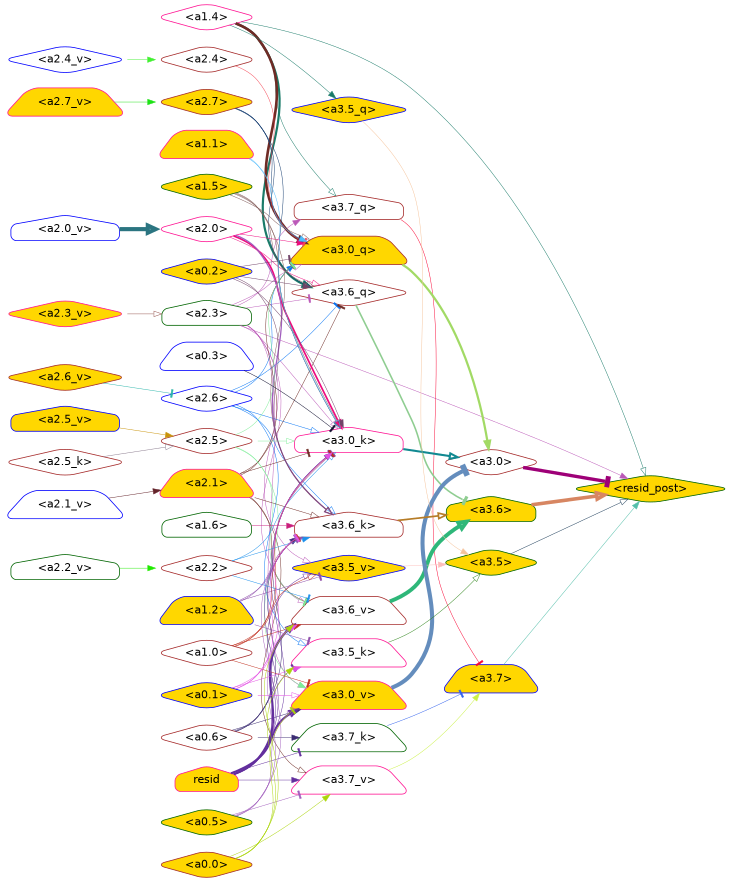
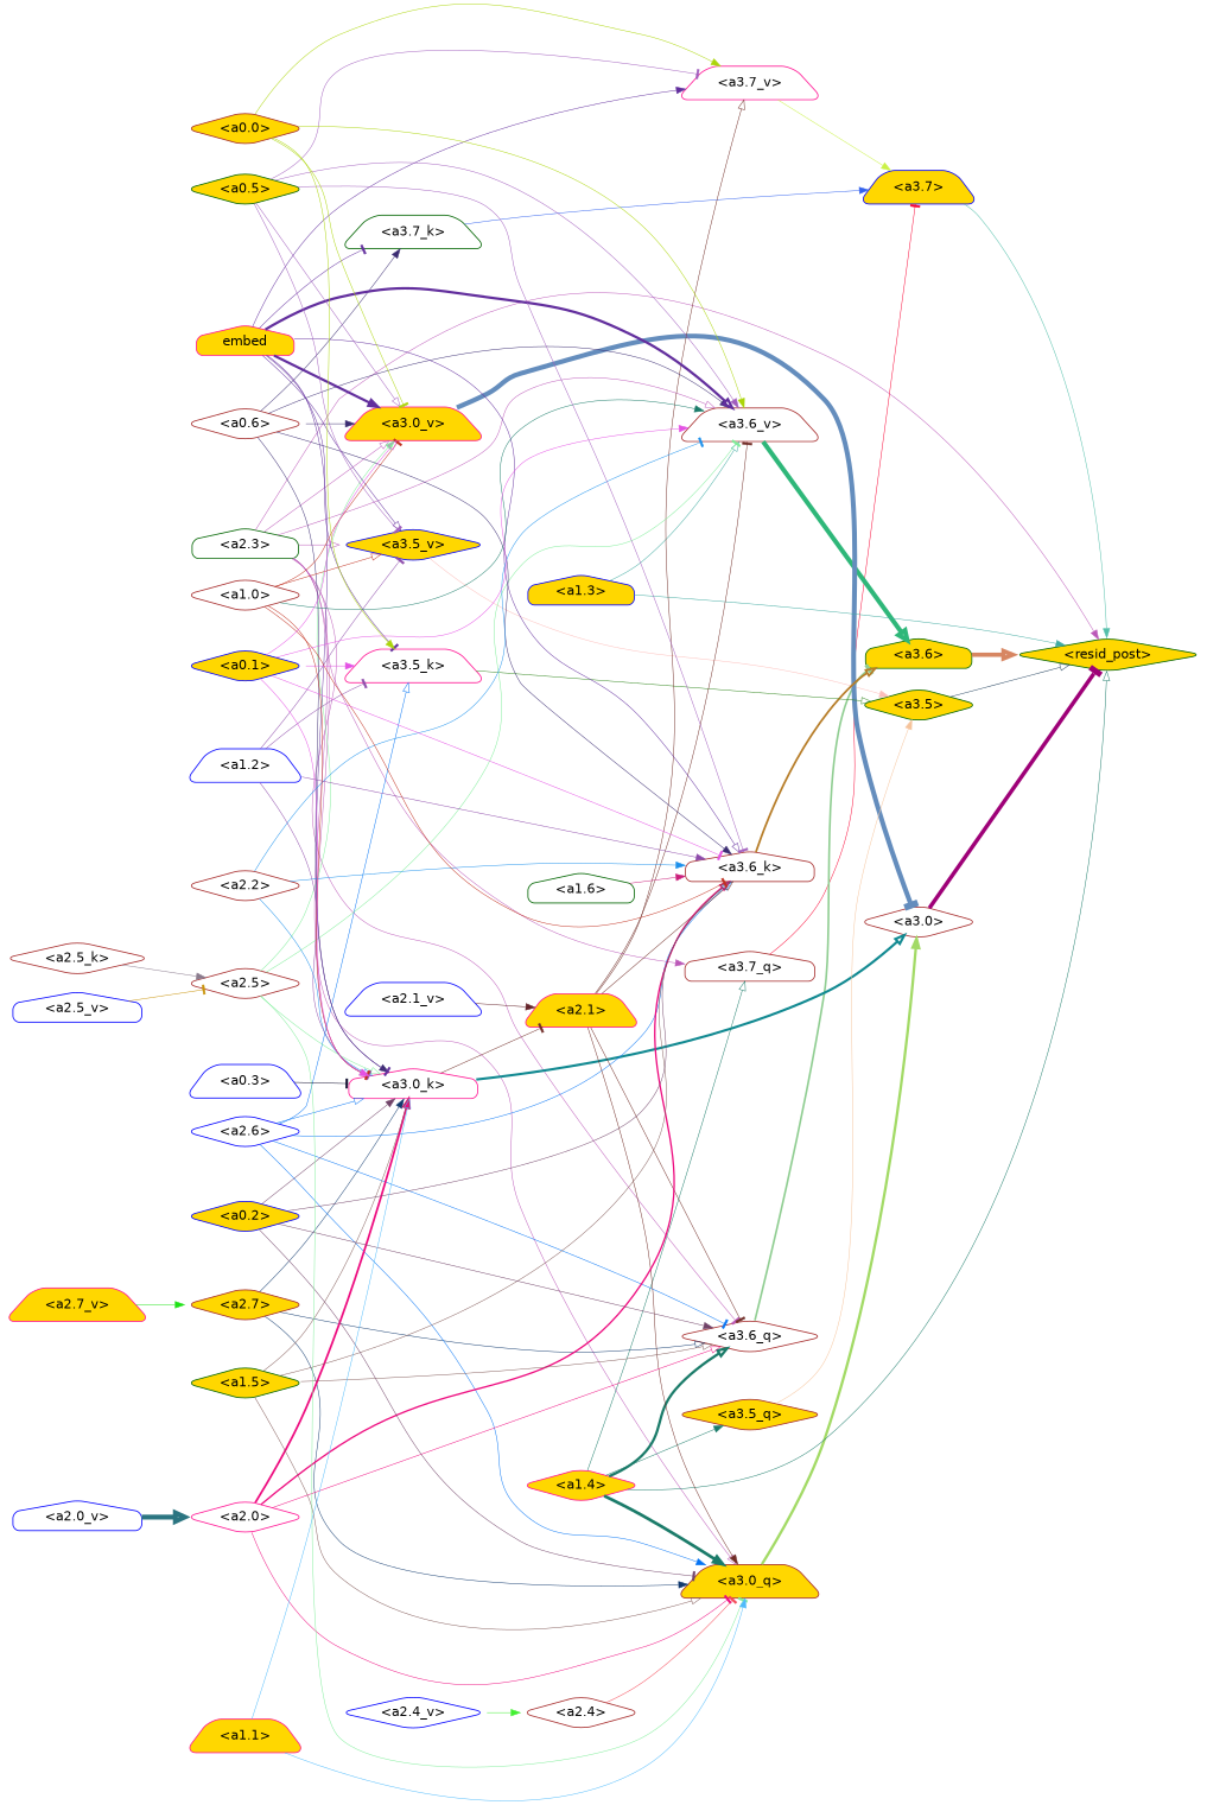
  strict digraph {
    rankdir=LR
    splines=true
    node [color=brown fillcolor=white fontname=Helvetica shape=diamond style="filled, rounded"]
    edge [arrowhead=normal color="#bb58b8" penwidth=0.6]
    "<a3.7>" [color=blue fillcolor=gold shape=trapezium]
    "<resid_post>" [color=darkgreen fillcolor=gold]
    "<a3.6>" [color=darkgreen fillcolor=gold shape=house]
    "<a3.5>" [color=darkgreen fillcolor=gold]
    "<a3.0>"
    "<a2.3>" [color=darkgreen shape=house]
    "<a3.7_q>" [shape=house]
    "<a3.6_q>"
    "<a3.0_q>" [fillcolor=gold shape=trapezium]
    "<a3.0_k>" [color=deeppink shape=house]
    "<a3.6_v>" [shape=trapezium]
    "<a3.5_v>" [color=blue fillcolor=gold]
    "<a3.0_v>" [color=deeppink fillcolor=gold shape=trapezium]
-   "<a1.4>" [color=deeppink]
-   "<a3.5_q>" [color=blue fillcolor=gold]
+   "<a1.4>" [color=deeppink fillcolor=gold]
+   "<a3.5_q>" [fillcolor=gold]
+   "<a1.3>" [color=blue fillcolor=gold shape=house]
    "<a3.7_k>" [color=darkgreen shape=trapezium]
    "<a3.6_k>" [shape=house]
    "<a3.5_k>" [color=deeppink shape=trapezium]
    "<a3.7_v>" [color=deeppink shape=trapezium]
    "<a2.7>" [fillcolor=gold]
    "<a2.6>" [color=blue]
    "<a2.1>" [color=deeppink fillcolor=gold shape=trapezium]
    "<a2.0>" [color=deeppink]
    "<a1.5>" [color=darkgreen fillcolor=gold]
    "<a0.2>" [color=blue fillcolor=gold]
    "<a2.5>"
    "<a2.4>"
    "<a1.1>" [color=deeppink fillcolor=gold shape=trapezium]
    "<a0.6>"
-   embed [color=deeppink fillcolor=gold shape=house label=resid]
+   embed [color=deeppink fillcolor=gold shape=house]
    "<a2.2>"
    "<a1.6>" [color=darkgreen shape=house]
-   "<a1.2>" [color=blue fillcolor=gold shape=trapezium]
+   "<a1.2>" [color=blue shape=trapezium]
    "<a1.0>"
    "<a0.5>" [color=darkgreen fillcolor=gold]
    "<a0.1>" [color=blue fillcolor=gold]
    "<a0.0>" [fillcolor=gold]
    "<a0.3>" [color=blue shape=trapezium]
    "<a2.5_k>"
    "<a2.7_v>" [color=deeppink fillcolor=gold shape=trapezium]
-   "<a2.6_v>" [fillcolor=gold]
-   "<a2.5_v>" [color=blue fillcolor=gold shape=house]
+   "<a2.5_v>" [color=blue shape=house]
    "<a2.4_v>" [color=blue]
-   "<a2.3_v>" [color=deeppink fillcolor=gold]
-   "<a2.2_v>" [color=darkgreen shape=house]
    "<a2.1_v>" [color=blue shape=trapezium]
    "<a2.0_v>" [color=blue shape=house]
    "<a3.7>" -> "<resid_post>" [color="#54bfaa" penwidth=0.6239100098609924]
    "<a3.6>" -> "<resid_post>" [arrowhead=onormal color="#d78662" penwidth=4.569062113761902]
    "<a3.5>" -> "<resid_post>" [arrowhead=onormal color="#21405c"]
    "<a3.0>" -> "<resid_post>" [arrowhead=tee color="#9e0077" penwidth=4.283544182777405]
    "<a2.3>" -> "<resid_post>"
    "<a2.3>" -> "<a3.7_q>"
    "<a2.3>" -> "<a3.6_q>" [arrowhead=tee]
    "<a2.3>" -> "<a3.0_q>" [arrowhead=onormal]
    "<a2.3>" -> "<a3.0_k>" [arrowhead=onormal]
    "<a2.3>" -> "<a3.6_v>" [arrowhead=onormal]
    "<a2.3>" -> "<a3.5_v>" [arrowhead=onormal]
    "<a2.3>" -> "<a3.0_v>" [arrowhead=onormal]
    "<a3.7_q>" -> "<a3.7>" [arrowhead=tee color="#f90534"]
    "<a3.6_q>" -> "<a3.6>" [arrowhead=tee color="#8fcd91" penwidth=2.0347584784030914]
    "<a3.0_q>" -> "<a3.0>" [color="#a2da65" penwidth=2.8635367155075073]
    "<a3.0_k>" -> "<a3.0>" [arrowhead=onormal color="#118991" penwidth=2.632905662059784]
    "<a3.6_v>" -> "<a3.6>" [arrowhead=onormal color="#2eb779" penwidth=4.981305837631226]
    "<a3.5_v>" -> "<a3.5>" [color="#fcbebb" arrowhead=""]
    "<a3.0_v>" -> "<a3.0>" [arrowhead=tee color="#648dbd" penwidth=5.168330669403076]
    "<a1.4>" -> "<resid_post>" [arrowhead=onormal color="#1a7b69"]
    "<a1.4>" -> "<a3.7_q>" [arrowhead=onormal color="#1a7b69"]
    "<a1.4>" -> "<a3.6_q>" [arrowhead=onormal color="#1a7b69" penwidth=2.7934007048606873]
-   "<a1.4>" -> "<a3.0_q>" [color="#6f2b25" penwidth=3.340754985809326]
+   "<a1.4>" -> "<a3.0_q>" [color="#1a7b69" penwidth=3.340754985809326]
    "<a1.4>" -> "<a3.5_q>" [color="#1a7b69"]
    "<a3.5_q>" -> "<a3.5>" [color="#f5c39b" arrowhead=""]
-   "<a3.7_k>" -> "<a3.7>" [arrowhead=tee color="#3362ed"]
+   "<a1.3>" -> "<resid_post>" [color="#40aaa0"]
+   "<a1.3>" -> "<a3.6_v>" [arrowhead=onormal color="#40aaa0"]
+   "<a3.7_k>" -> "<a3.7>" [color="#3362ed"]
    "<a3.6_k>" -> "<a3.6>" [arrowhead=onormal color="#b67c27" penwidth=2.1760786175727844]
    "<a3.5_k>" -> "<a3.5>" [arrowhead=onormal color="#31861e"]
    "<a3.7_v>" -> "<a3.7>" [color="#caf146" arrowhead=""]
    "<a2.7>" -> "<a3.6_q>" [arrowhead=onormal color="#123a6e"]
    "<a2.7>" -> "<a3.0_q>" [color="#123a6e"]
    "<a2.7>" -> "<a3.0_k>" [color="#123a6e"]
    "<a2.6>" -> "<a3.6_q>" [arrowhead=tee color="#0574f4"]
    "<a2.6>" -> "<a3.0_q>" [color="#0574f4"]
    "<a2.6>" -> "<a3.0_k>" [arrowhead=onormal color="#0574f4"]
    "<a2.6>" -> "<a3.6_k>" [arrowhead=onormal color="#0574f4"]
    "<a2.6>" -> "<a3.5_k>" [arrowhead=onormal color="#0574f4"]
    "<a2.1>" -> "<a3.6_q>" [arrowhead=tee color="#6f2b25"]
-   "<a2.1>" -> "<a3.0_q>" [arrowhead=tee color="#6f2b25"]
-   "<a2.1>" -> "<a3.0_k>" [arrowhead=tee color="#6f2b25"]
+   "<a2.1>" -> "<a3.0_q>" [color="#6f2b25"]
+   "<a3.0_k>" -> "<a2.1>" [arrowhead=tee color="#6f2b25"]
    "<a2.1>" -> "<a3.6_v>" [arrowhead=tee color="#6f2b25"]
    "<a2.1>" -> "<a3.6_k>" [arrowhead=onormal color="#6f2b25"]
    "<a2.1>" -> "<a3.7_v>" [arrowhead=onormal color="#6f2b25"]
    "<a2.0>" -> "<a3.6_q>" [arrowhead=onormal color="#ed0a7e"]
-   "<a2.0>" -> "<a3.0_q>" [color="#ed0a7e"]
+   "<a2.0>" -> "<a3.0_q>" [arrowhead=tee color="#ed0a7e"]
    "<a2.0>" -> "<a3.0_k>" [color="#ed0a7e" penwidth=2.161143198609352]
-   "<a2.0>" -> "<a3.6_k>" [arrowhead=onormal color="#a15ebd" penwidth=1.6382827460765839]
+   "<a2.0>" -> "<a3.6_k>" [arrowhead=onormal color="#ed0a7e" penwidth=1.6382827460765839]
    "<a1.5>" -> "<a3.6_q>" [arrowhead=onormal color="#825b59"]
    "<a1.5>" -> "<a3.0_q>" [arrowhead=onormal color="#825b59"]
    "<a1.5>" -> "<a3.0_k>" [arrowhead=onormal color="#825b59"]
    "<a1.5>" -> "<a3.6_k>" [arrowhead=onormal color="#825b59"]
    "<a0.2>" -> "<a3.6_q>" [color="#714368"]
    "<a0.2>" -> "<a3.0_q>" [arrowhead=tee color="#714368"]
    "<a0.2>" -> "<a3.0_k>" [color="#714368"]
    "<a0.2>" -> "<a3.6_k>" [arrowhead=onormal color="#714368"]
    "<a2.5>" -> "<a3.0_q>" [arrowhead=tee color="#7eed98"]
    "<a2.5>" -> "<a3.0_k>" [arrowhead=onormal color="#7eed98"]
    "<a2.5>" -> "<a3.6_v>" [arrowhead=tee color="#7eed98"]
    "<a2.5>" -> "<a3.0_v>" [color="#7eed98"]
    "<a2.4>" -> "<a3.0_q>" [arrowhead=tee color="#f44655"]
    "<a1.1>" -> "<a3.0_q>" [color="#4fbafb"]
    "<a1.1>" -> "<a3.0_k>" [arrowhead=onormal color="#4fbafb"]
    "<a0.6>" -> "<a3.0_k>" [color="#3b2c72"]
    "<a0.6>" -> "<a3.6_v>" [color="#3b2c72"]
    "<a0.6>" -> "<a3.0_v>" [color="#3b2c72"]
    "<a0.6>" -> "<a3.7_k>" [color="#3b2c72"]
    "<a0.6>" -> "<a3.6_k>" [color="#3b2c72"]
    embed -> "<a3.0_k>" [arrowhead=tee color="#622e9d"]
    embed -> "<a3.6_v>" [arrowhead=onormal color="#622e9d" penwidth=2.7825746536254883]
    embed -> "<a3.5_v>" [arrowhead=onormal color="#622e9d"]
    embed -> "<a3.0_v>" [color="#622e9d" penwidth=2.6950180530548096]
    embed -> "<a3.7_k>" [arrowhead=tee color="#622e9d"]
    embed -> "<a3.6_k>" [arrowhead=onormal color="#622e9d"]
    embed -> "<a3.5_k>" [arrowhead=tee color="#622e9d"]
    embed -> "<a3.7_v>" [color="#622e9d"]
    "<a2.2>" -> "<a3.0_k>" [arrowhead=onormal color="#1c90eb"]
    "<a2.2>" -> "<a3.6_v>" [arrowhead=tee color="#1c90eb"]
    "<a2.2>" -> "<a3.6_k>" [color="#1c90eb"]
    "<a1.6>" -> "<a3.6_k>" [color="#ca1f7b"]
    "<a1.2>" -> "<a3.0_k>" [arrowhead=tee color="#8d4baa"]
    "<a1.2>" -> "<a3.5_v>" [arrowhead=tee color="#8d4baa"]
    "<a1.2>" -> "<a3.6_k>" [color="#8d4baa"]
    "<a1.2>" -> "<a3.5_k>" [arrowhead=tee color="#8d4baa"]
    "<a1.0>" -> "<a3.0_k>" [arrowhead=tee color="#c02f1f"]
-   "<a1.0>" -> "<a3.6_v>" [color="#c02f1f"]
+   "<a1.0>" -> "<a3.6_v>" [color="#1a7b69"]
    "<a1.0>" -> "<a3.5_v>" [arrowhead=onormal color="#c02f1f"]
    "<a1.0>" -> "<a3.0_v>" [arrowhead=tee color="#c02f1f"]
    "<a1.0>" -> "<a3.6_k>" [arrowhead=tee color="#c02f1f"]
    "<a0.5>" -> "<a3.6_v>" [color="#a15ebd"]
+   "<a0.5>" -> "<a3.5_v>" [arrowhead=tee color="#a15ebd"]
    "<a0.5>" -> "<a3.0_v>" [arrowhead=onormal color="#a15ebd"]
    "<a0.5>" -> "<a3.6_k>" [arrowhead=tee color="#a15ebd"]
    "<a0.5>" -> "<a3.7_v>" [arrowhead=tee color="#a15ebd"]
    "<a0.1>" -> "<a3.0_k>" [color="#e452e4"]
    "<a0.1>" -> "<a3.6_v>" [color="#e452e4"]
    "<a0.1>" -> "<a3.0_v>" [arrowhead=onormal color="#e452e4"]
    "<a0.1>" -> "<a3.6_k>" [arrowhead=tee color="#e452e4"]
    "<a0.1>" -> "<a3.5_k>" [color="#e452e4"]
    "<a0.0>" -> "<a3.6_v>" [color="#abd509"]
    "<a0.0>" -> "<a3.0_v>" [arrowhead=tee color="#abd509"]
    "<a0.0>" -> "<a3.5_k>" [color="#abd509"]
    "<a0.0>" -> "<a3.7_v>" [color="#abd509"]
    "<a0.3>" -> "<a3.0_k>" [arrowhead=tee color="#0c0b2b"]
-   "<a2.5_k>" -> "<a2.5>" [arrowhead=onormal color="#8a7b8d"]
+   "<a2.5_k>" -> "<a2.5>" [color="#8a7b8d"]
    "<a2.7_v>" -> "<a2.7>" [color="#1de215"]
-   "<a2.6_v>" -> "<a2.6>" [arrowhead=tee color="#2db6ab"]
-   "<a2.5_v>" -> "<a2.5>" [color="#c9930b"]
+   "<a2.5_v>" -> "<a2.5>" [arrowhead=tee color="#c9930b"]
    "<a2.4_v>" -> "<a2.4>" [color="#42f031"]
-   "<a2.3_v>" -> "<a2.3>" [arrowhead=onormal color="#93504a"]
-   "<a2.2_v>" -> "<a2.2>" [color="#20ea00"]
    "<a2.1_v>" -> "<a2.1>" [color="#64232a"]
    "<a2.0_v>" -> "<a2.0>" [arrowhead=onormal color="#2b7581" penwidth=5.231471925973892]
  }
